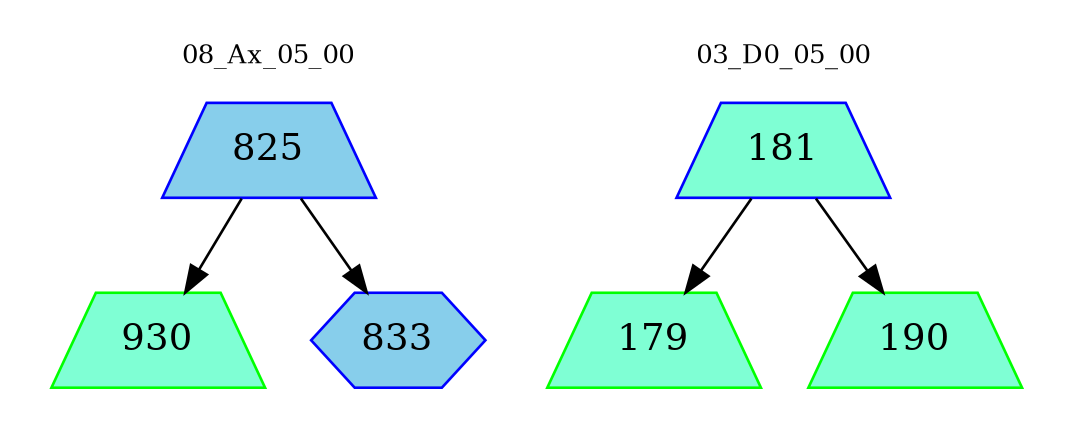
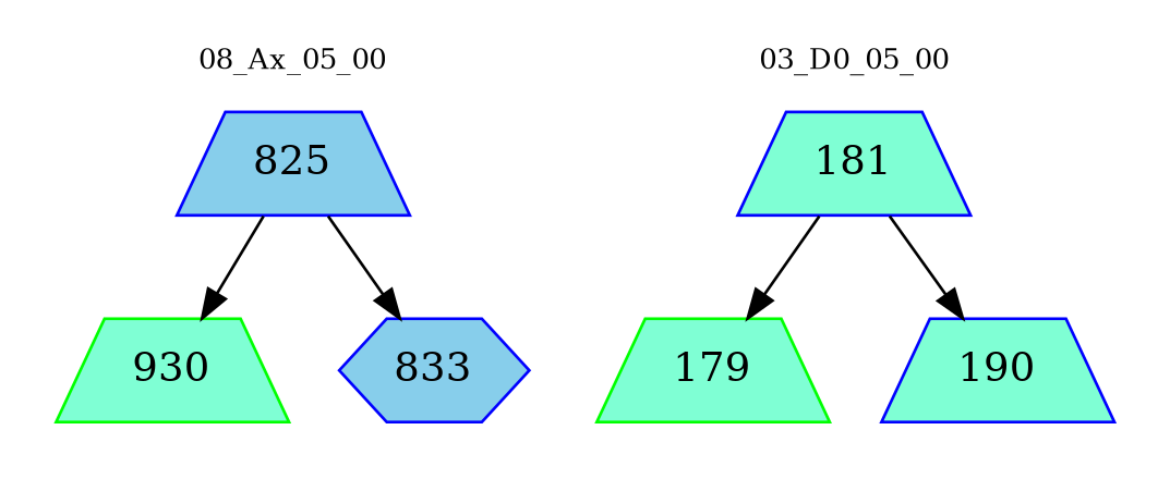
  digraph {
    node [color=blue fillcolor=aquamarine shape=trapezium style=filled]
    edge [color=black]
    n1 [fillcolor=skyblue label=825]
    n2 [color=green label=930]
    n3 [fillcolor=skyblue label=833 shape=hexagon]
    n4 [label=181]
    n5 [color=green label=179]
-   n6 [color=green label=190]
+   n6 [label=190]
    subgraph cluster_1 {
      color=white
      fontsize=10
      label="08_Ax_05_00"
      n1
      n2
      n3
    }
    subgraph cluster_2 {
      color=white
      fontsize=10
      label="03_D0_05_00"
      n4
      n5
      n6
    }
    n1 -> n2
    n1 -> n3
    n4 -> n5
    n4 -> n6
  }
